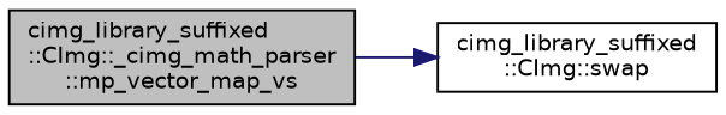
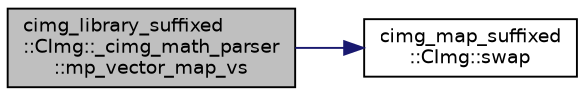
  digraph {
    rankdir=LR
    node [color=black fontname=Helvetica fontsize=10 shape=record style=filled]
    n1 [fillcolor=grey75 fontcolor=black height=0.2 label="cimg_library_suffixed\l::CImg::_cimg_math_parser\l::mp_vector_map_vs" width=0.4]
-   n2 [fillcolor=white height=0.2 label="cimg_library_suffixed\l::CImg::swap" width=0.4]
+   n2 [fillcolor=white height=0.2 label="cimg_map_suffixed\l::CImg::swap" width=0.4]
    n1 -> n2 [color=midnightblue fontname=Helvetica fontsize=10 labelfontname=Helvetica labelfontsize=10 style=solid]
  }
